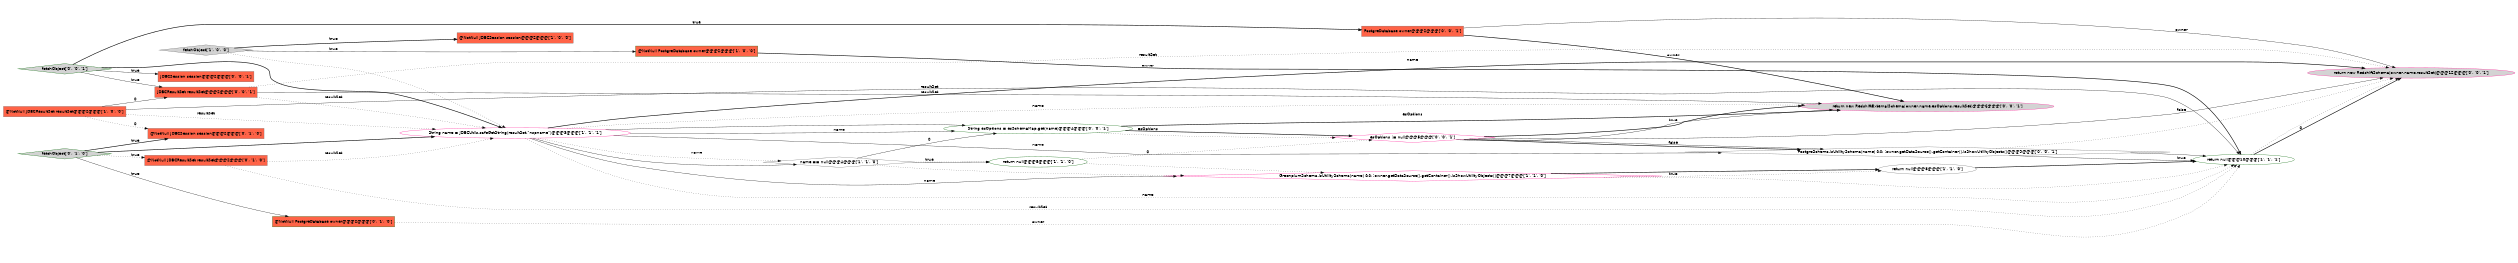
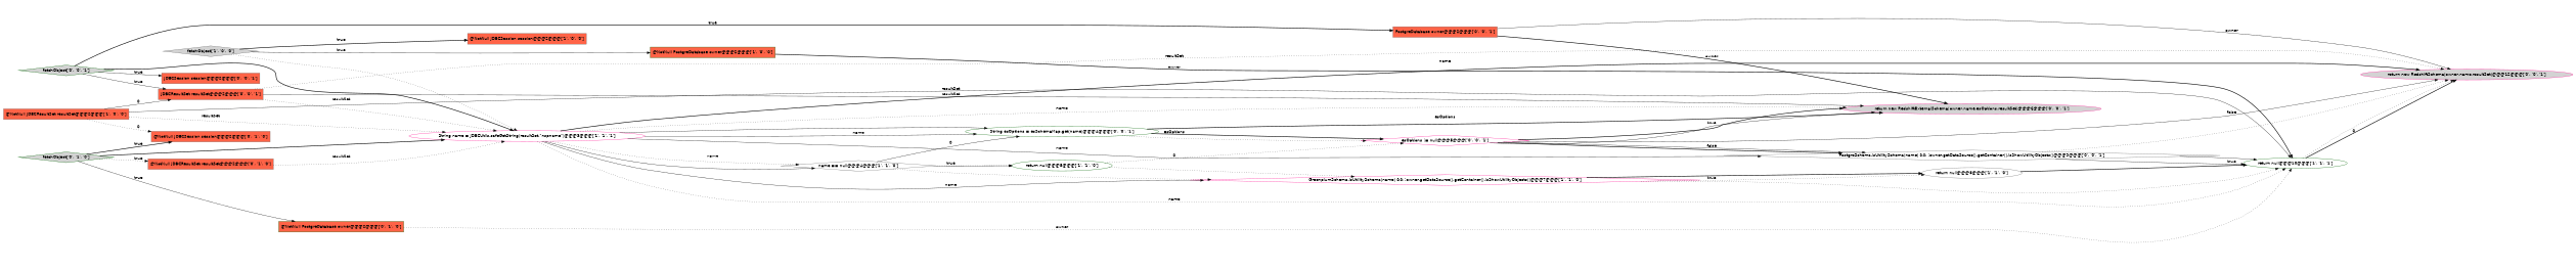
  digraph {
    fontname="DejaVu Sans"
    rankdir=LR
    node [color=gray40 fillcolor=tomato fontname="DejaVu Sans" shape=box style=filled]
    edge [fontname="DejaVu Sans" style=dotted]
    n1 [color=deeppink fillcolor=lightgray label="return new RedshiftExternalSchema(owner,name,esOptions,resultSet)@@@6@@@['0', '0', '1']" shape=ellipse]
    n2 [fillcolor=lightgray label="fetchObject['1', '0', '0']" shape=diamond]
    n3 [label="@NotNull JDBCSession session@@@2@@@['1', '0', '0']"]
    n4 [color=deeppink fillcolor=white label="String name = JDBCUtils.safeGetString(resultSet,\"nspname\")@@@3@@@['1', '1', '1']" shape=ellipse]
    n5 [color=darkgreen label="@NotNull PostgreDatabase owner@@@2@@@['1', '0', '0']"]
    n6 [label="@NotNull JDBCResultSet resultSet@@@2@@@['1', '0', '0']"]
    n7 [color=darkgreen fillcolor=white label="return null@@@10@@@['1', '1', '1']" shape=ellipse]
    n8 [label="JDBCResultSet resultSet@@@2@@@['0', '0', '1']"]
    n9 [label="@NotNull JDBCSession session@@@2@@@['0', '1', '0']"]
    n10 [color=deeppink fillcolor=lightgray label="return new RedshiftSchema(owner,name,resultSet)@@@12@@@['0', '0', '1']" shape=ellipse]
    n11 [color=darkgreen fillcolor=white label="String esOptions = esSchemaMap.get(name)@@@4@@@['0', '0', '1']" shape=ellipse]
    n12 [color=deeppink fillcolor=white label="GreenplumSchema.isUtilitySchema(name) && !owner.getDataSource().getContainer().isShowUtilityObjects()@@@7@@@['1', '1', '0']" shape=diamond]
    n13 [fillcolor=white label="name == null@@@4@@@['1', '1', '0']" shape=diamond]
    n14 [fillcolor=white label="PostgreSchema.isUtilitySchema(name) && !owner.getDataSource().getContainer().isShowUtilityObjects()@@@9@@@['0', '0', '1']" shape=diamond]
    n15 [label="@NotNull JDBCResultSet resultSet@@@2@@@['0', '1', '0']"]
    n16 [color=deeppink fillcolor=white label="esOptions != null@@@5@@@['0', '0', '1']" shape=diamond]
    n17 [color=darkgreen fillcolor=white label="return null@@@5@@@['1', '1', '0']" shape=ellipse]
    n18 [fillcolor=white label="return null@@@8@@@['1', '1', '0']" shape=ellipse]
    n19 [color=darkgreen label="@NotNull PostgreDatabase owner@@@2@@@['0', '1', '0']"]
    n20 [color=darkgreen fillcolor=lightgray label="fetchObject['0', '0', '1']" shape=diamond]
    n21 [label="JDBCSession session@@@2@@@['0', '0', '1']"]
    n22 [label="PostgreDatabase owner@@@2@@@['0', '0', '1']"]
    n23 [color=darkgreen fillcolor=lightgray label="fetchObject['0', '1', '0']" shape=diamond]
    n2 -> n3 [label=true style=bold]
    n2 -> n4
    n2 -> n5 [label=true style=solid]
    n4 -> n1 [label=name]
    n4 -> n7 [label=name]
    n4 -> n10 [label=name style=bold]
    n4 -> n11 [style=solid]
    n4 -> n11 [label=name style=solid]
    n4 -> n12 [label=name style=solid]
    n4 -> n13 [style=solid]
    n4 -> n13 [label=name]
    n4 -> n14 [label=name style=solid]
    n5 -> n7 [label=owner style=bold]
    n6 -> n4 [label=resultSet]
    n6 -> n7 [label=resultSet style=solid]
    n6 -> n8 [label=0 style=solid]
    n6 -> n9 [label=0]
    n7 -> n10 [label=0 style=bold]
    n7 -> n10
    n8 -> n1 [label=resultSet style=solid]
    n8 -> n4 [label=resultSet]
    n8 -> n10 [label=resultSet]
    n11 -> n1 [label=esOptions style=bold]
    n11 -> n16
    n11 -> n16 [label=esOptions style=bold]
    n12 -> n7
    n12 -> n18 [label=true]
    n12 -> n18 [style=bold]
    n13 -> n11 [label=0 style=solid]
    n13 -> n12
    n13 -> n17 [style=solid]
    n13 -> n17 [label=true]
    n14 -> n7 [style=solid]
    n14 -> n7 [label=true style=solid]
    n14 -> n10
    n15 -> n4 [label=resultSet]
-   n15 -> n7 [label=resultSet]
    n16 -> n1 [label=true style=solid]
    n16 -> n1 [style=bold]
    n16 -> n10 [label=false style=solid]
    n16 -> n14 [label=false style=solid]
    n16 -> n14 [style=bold]
    n17 -> n12
    n17 -> n16 [label=0]
    n18 -> n7 [style=bold]
    n19 -> n7 [label=owner]
    n20 -> n4 [style=bold]
    n20 -> n8 [label=true style=solid]
    n20 -> n21 [label=true style=solid]
    n20 -> n22 [label=true style=bold]
    n22 -> n1 [label=owner style=bold]
    n22 -> n10 [label=owner style=solid]
    n23 -> n4 [style=bold]
    n23 -> n9 [label=true style=bold]
    n23 -> n15 [label=true]
    n23 -> n19 [label=true style=solid]
  }
